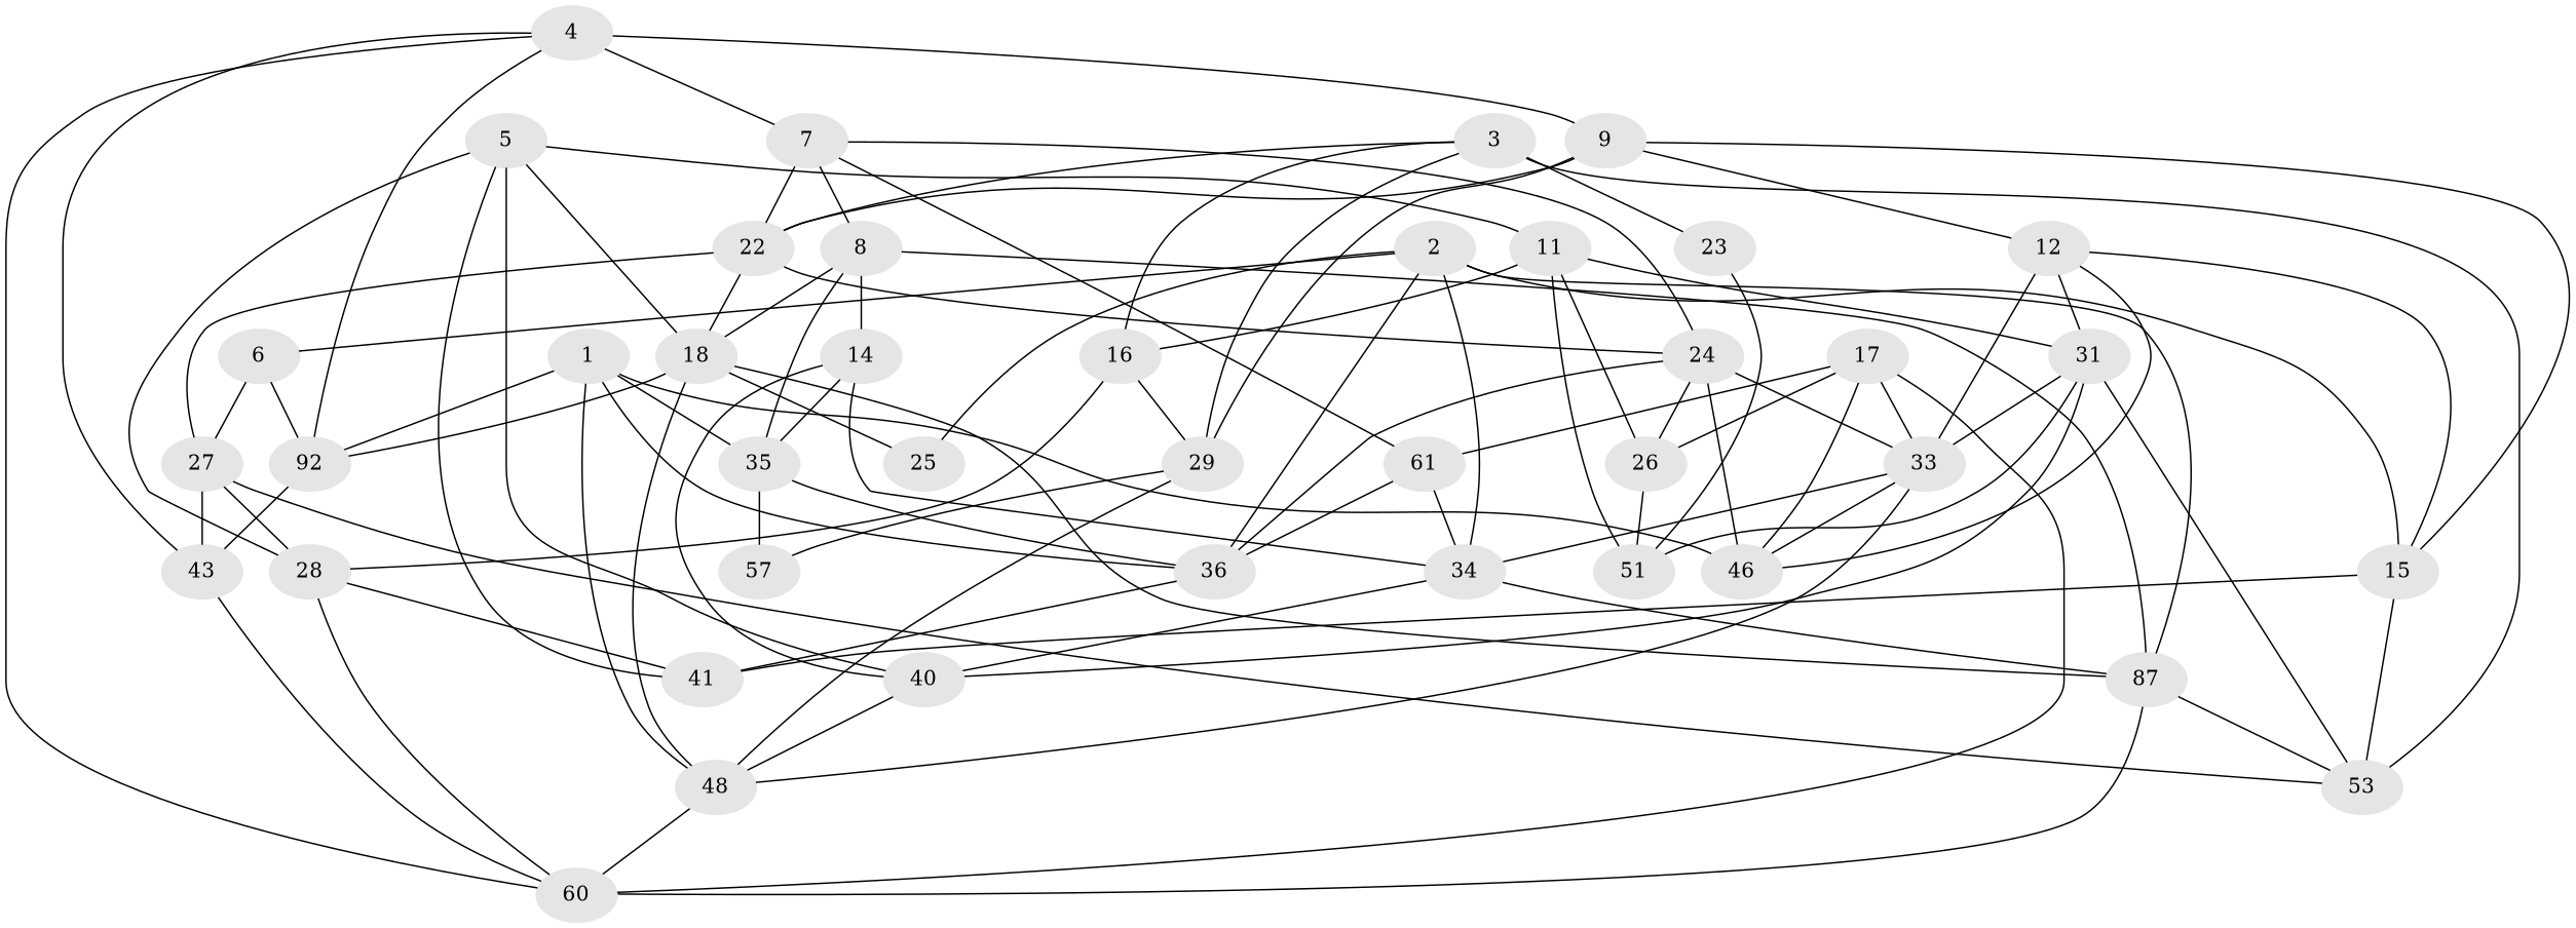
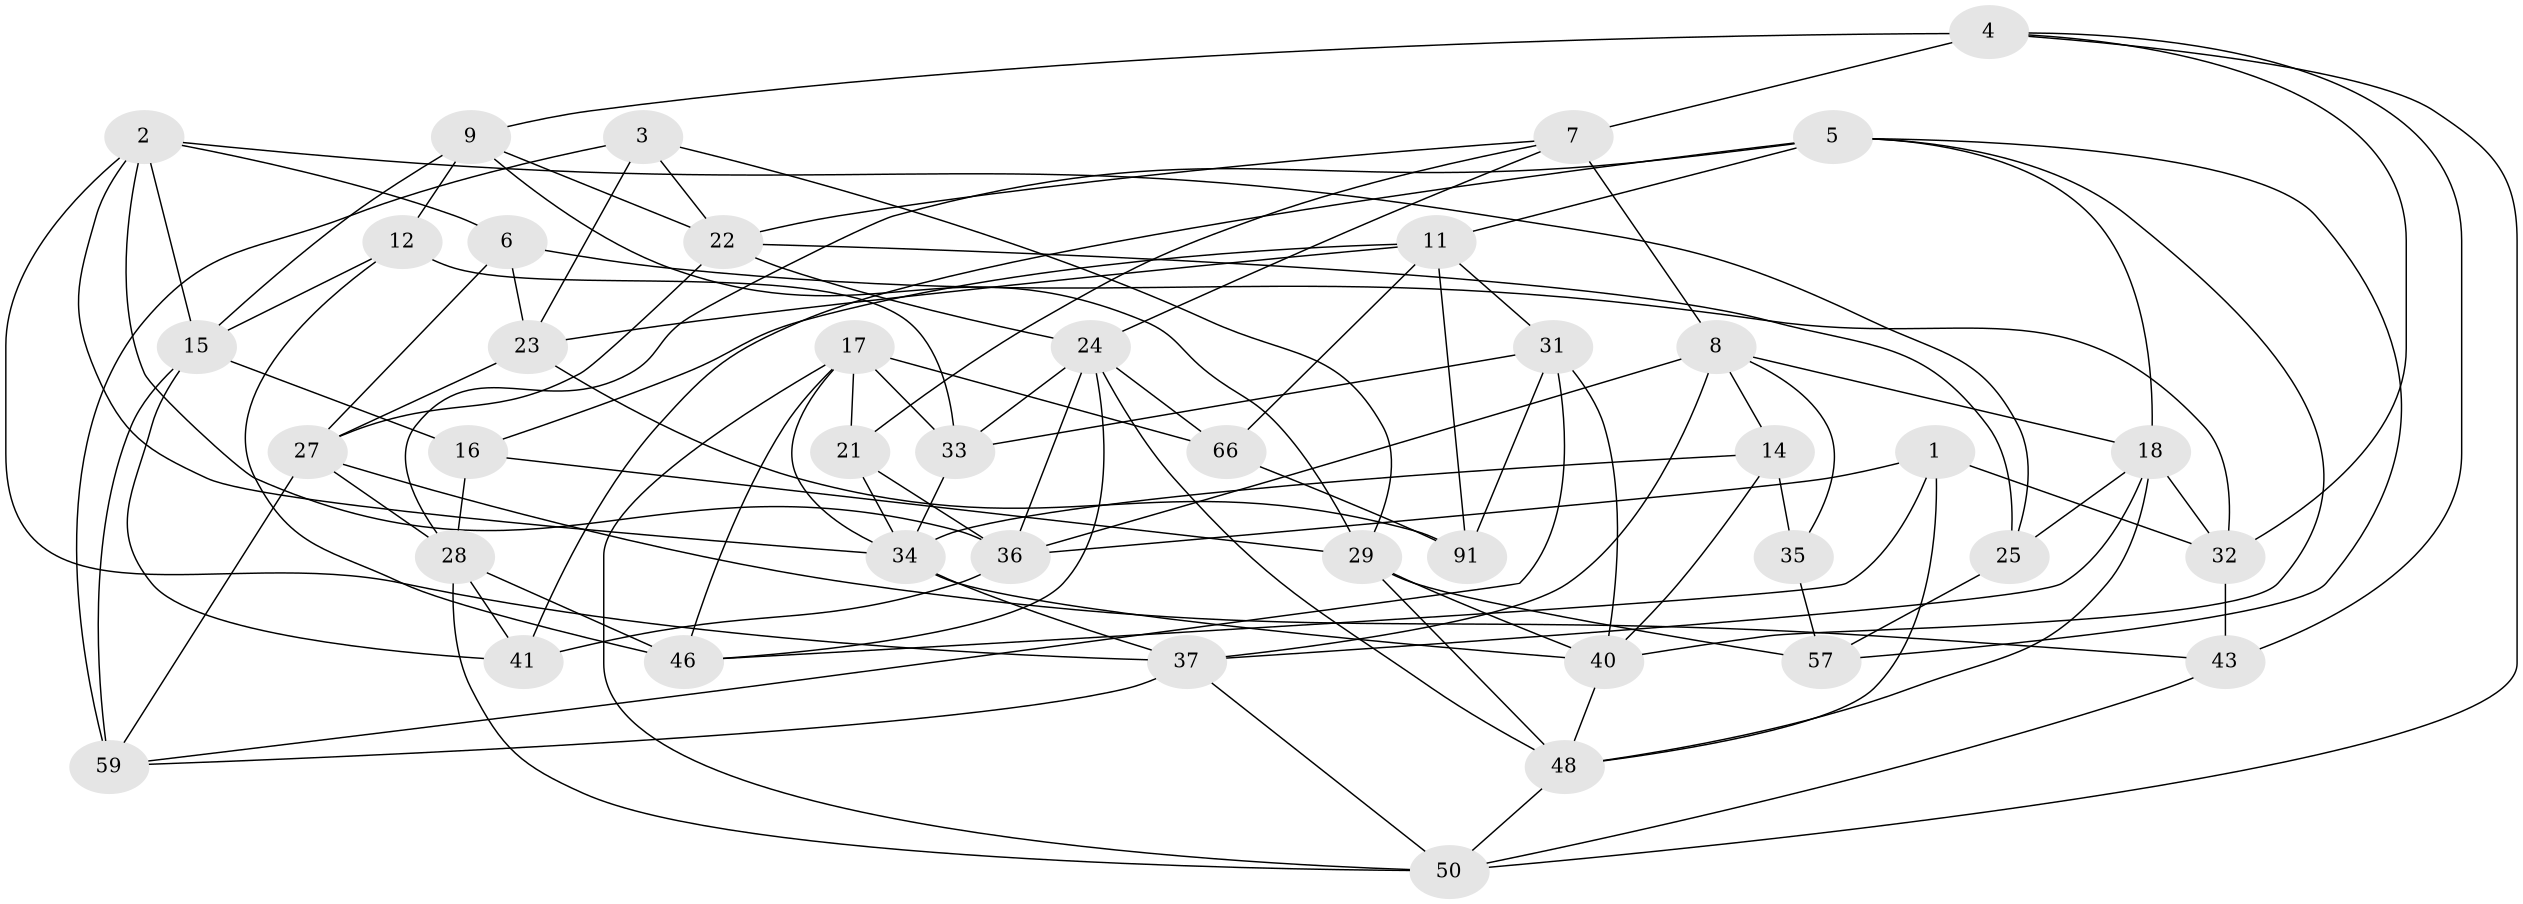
  graph {
    node [color=gray90 style=filled]
    1 [super="+70"]
-   32 [super="+54" label=92]
+   32 [super="+54"]
    35
    36 [super="+63"]
    46 [super="+56"]
    48 [super="+61"]
    43
    57
    41
-   60 [super="+68"]
+   60 [super="+68" label=50]
    2 [super="+50"]
    6
    15 [super="+20"]
    25
-   37 [super="+71" label=87]
+   37 [super="+71"]
    34 [super="+67"]
    23 [super="+66"]
    27 [super="+38"]
-   53 [super="+59"]
+   53 [super="+59" label=59]
    3 [super="+44"]
    16
    22 [super="+39"]
    29 [super="+58"]
    28 [super="+47"]
    24 [super="+65"]
-   51
+   51 [label=91]
    n27 [label=40 super="+52"]
    4 [super="+69"]
    7 [super="+13"]
    9 [super="+42"]
    8 [super="+40"]
-   21 [label=61]
+   21
    12 [super="+19"]
    5 [super="+10"]
    11 [super="+64"]
    18 [super="+30"]
-   26
+   26 [label=66]
    31 [super="+49"]
    14
    33 [super="+55"]
    17 [super="+62"]
    1 -- 32 [weight=2]
-   1 -- 35
    1 -- 36
    1 -- 46
    1 -- 48
    32 -- 43
    35 -- 57
    36 -- 41
    48 -- 60
    43 -- 60
    2 -- 36
    2 -- 6
    2 -- 15
    2 -- 25
    2 -- 37
    2 -- 34
    6 -- 32
+   6 -- 23
    6 -- 27
    15 -- 41
    15 -- 53 [weight=2]
+   25 -- 57
    37 -- 60
    37 -- 53
    34 -- 37
    34 -- n27
+   23 -- 27
    23 -- 51
    27 -- 43
    27 -- 53
    27 -- 28
    3 -- 23 [weight=2]
    3 -- 53
-   3 -- 16
+   15 -- 16
    3 -- 22
    3 -- 29
    16 -- 29
    16 -- 28
-   22 -- 18
+   22 -- 25
    22 -- 27
    22 -- 24
    29 -- 48
    29 -- 57
-   33 -- 46
+   29 -- n27
+   28 -- 46
    28 -- 41
    28 -- 60
    24 -- 36
    24 -- 46
    24 -- 26
    24 -- 33
    n27 -- 48
    4 -- 32
    4 -- 43
    4 -- 60
    4 -- 7 [weight=2]
    4 -- 9
    7 -- 22
    7 -- 24
    7 -- 8
    7 -- 21
    9 -- 15
    9 -- 22
    9 -- 29
    9 -- 12 [weight=2]
    8 -- 35
-   35 -- 36
+   8 -- 36
    8 -- 37
    8 -- 18
    8 -- 14
    21 -- 36
    21 -- 34
    12 -- 46
    12 -- 15
-   12 -- 31
    12 -- 33
+   5 -- 57
    5 -- 41
    5 -- 28
    5 -- n27
    5 -- 11
    5 -- 18
+   11 -- 23
    11 -- 16
    11 -- 51
    11 -- 26
    11 -- 31
    18 -- 32
    18 -- 48
    18 -- 25
    18 -- 37
    26 -- 51
    31 -- 53
    31 -- 51
    31 -- n27
    31 -- 33
    14 -- 35
    14 -- 34
    14 -- n27
-   33 -- 48
+   24 -- 48
    33 -- 34
    17 -- 46
    17 -- 60
+   17 -- 34
    17 -- 21
    17 -- 26
    17 -- 33
  }
